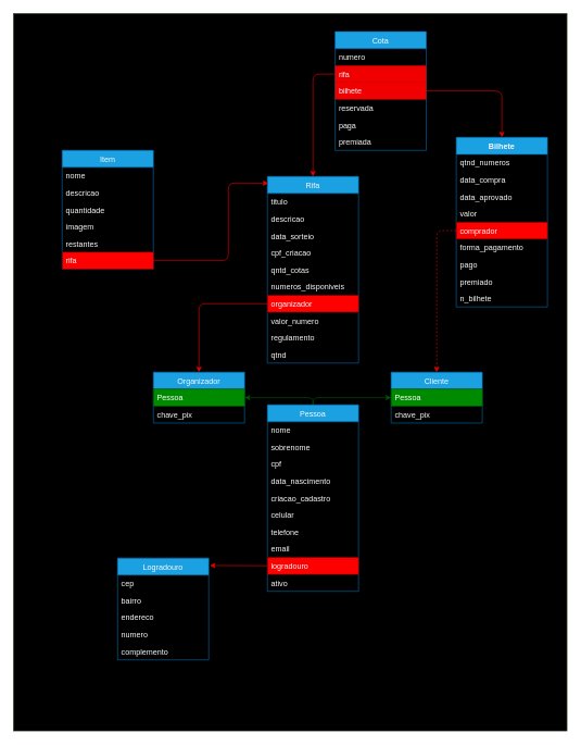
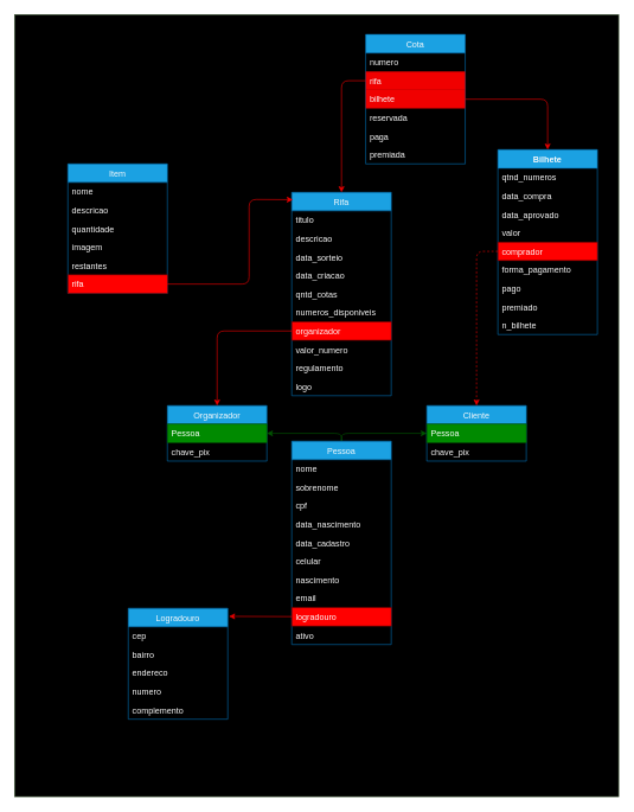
  <mxCell id="0" />
  <mxCell id="1" parent="0" />
  <mxCell id="2" value="" style="rounded=0;whiteSpace=wrap;html=1;fillColor=#000000;fontColor=#ffffff;strokeColor=#3A5431;" parent="1" vertex="1"><mxGeometry width="850" height="1100" as="geometry" x="20" y="20" /></mxCell>
  <mxCell id="3" value="Bilhete" style="swimlane;fontStyle=1;childLayout=stackLayout;horizontal=1;startSize=26;fillColor=#1ba1e2;horizontalStack=0;resizeParent=1;resizeParentMax=0;resizeLast=0;collapsible=1;marginBottom=0;fontColor=#FAFAFA;strokeColor=#006EAF;" parent="1" vertex="1"><mxGeometry x="700" y="210" width="140" height="260" as="geometry" /></mxCell>
  <mxCell id="4" value="qtnd_numeros" style="text;strokeColor=none;fillColor=none;align=left;verticalAlign=top;spacingLeft=4;spacingRight=4;overflow=hidden;rotatable=0;points=[[0,0.5],[1,0.5]];portConstraint=eastwest;fontColor=#FAFAFA;" parent="3" vertex="1"><mxGeometry y="26" width="140" height="26" as="geometry" /></mxCell>
  <mxCell id="5" value="data_compra" style="text;strokeColor=none;fillColor=none;align=left;verticalAlign=top;spacingLeft=4;spacingRight=4;overflow=hidden;rotatable=0;points=[[0,0.5],[1,0.5]];portConstraint=eastwest;fontColor=#FAFAFA;" parent="3" vertex="1"><mxGeometry y="52" width="140" height="26" as="geometry" /></mxCell>
  <mxCell id="6" value="data_aprovado" style="text;strokeColor=none;fillColor=none;align=left;verticalAlign=top;spacingLeft=4;spacingRight=4;overflow=hidden;rotatable=0;points=[[0,0.5],[1,0.5]];portConstraint=eastwest;fontColor=#FAFAFA;" parent="3" vertex="1"><mxGeometry y="78" width="140" height="26" as="geometry" /></mxCell>
  <mxCell id="7" value="valor" style="text;strokeColor=none;fillColor=none;align=left;verticalAlign=top;spacingLeft=4;spacingRight=4;overflow=hidden;rotatable=0;points=[[0,0.5],[1,0.5]];portConstraint=eastwest;fontColor=#FAFAFA;" parent="3" vertex="1"><mxGeometry y="104" width="140" height="26" as="geometry" /></mxCell>
  <mxCell id="8" value="comprador" style="text;strokeColor=#6F0000;fillColor=#FF0000;align=left;verticalAlign=top;spacingLeft=4;spacingRight=4;overflow=hidden;rotatable=0;points=[[0,0.5],[1,0.5]];portConstraint=eastwest;fontColor=#FAFAFA;" parent="3" vertex="1"><mxGeometry y="130" width="140" height="26" as="geometry" /></mxCell>
  <mxCell id="9" value="forma_pagamento" style="text;strokeColor=none;fillColor=none;align=left;verticalAlign=top;spacingLeft=4;spacingRight=4;overflow=hidden;rotatable=0;points=[[0,0.5],[1,0.5]];portConstraint=eastwest;fontColor=#FAFAFA;" parent="3" vertex="1"><mxGeometry y="156" width="140" height="26" as="geometry" /></mxCell>
  <mxCell id="10" value="pago" style="text;strokeColor=none;fillColor=none;align=left;verticalAlign=top;spacingLeft=4;spacingRight=4;overflow=hidden;rotatable=0;points=[[0,0.5],[1,0.5]];portConstraint=eastwest;fontColor=#FAFAFA;" parent="3" vertex="1"><mxGeometry y="182" width="140" height="26" as="geometry" /></mxCell>
  <mxCell id="11" value="premiado" style="text;strokeColor=none;fillColor=none;align=left;verticalAlign=top;spacingLeft=4;spacingRight=4;overflow=hidden;rotatable=0;points=[[0,0.5],[1,0.5]];portConstraint=eastwest;fontColor=#FAFAFA;" parent="3" vertex="1"><mxGeometry y="208" width="140" height="26" as="geometry" /></mxCell>
  <mxCell id="12" value="n_bilhete" style="text;strokeColor=none;fillColor=none;align=left;verticalAlign=top;spacingLeft=4;spacingRight=4;overflow=hidden;rotatable=0;points=[[0,0.5],[1,0.5]];portConstraint=eastwest;fontColor=#FAFAFA;" parent="3" vertex="1"><mxGeometry y="234" width="140" height="26" as="geometry" /></mxCell>
  <mxCell id="13" value="Item" style="swimlane;fontStyle=0;childLayout=stackLayout;horizontal=1;startSize=26;fillColor=#1ba1e2;horizontalStack=0;resizeParent=1;resizeParentMax=0;resizeLast=0;collapsible=1;marginBottom=0;fontColor=#FAFAFA;strokeColor=#006EAF;" parent="1" vertex="1"><mxGeometry x="95" y="230" width="140" height="182" as="geometry" /></mxCell>
  <mxCell id="14" value="nome" style="text;strokeColor=none;fillColor=none;align=left;verticalAlign=top;spacingLeft=4;spacingRight=4;overflow=hidden;rotatable=0;points=[[0,0.5],[1,0.5]];portConstraint=eastwest;fontColor=#FAFAFA;" parent="13" vertex="1"><mxGeometry y="26" width="140" height="26" as="geometry" /></mxCell>
  <mxCell id="15" value="descricao" style="text;strokeColor=none;fillColor=none;align=left;verticalAlign=top;spacingLeft=4;spacingRight=4;overflow=hidden;rotatable=0;points=[[0,0.5],[1,0.5]];portConstraint=eastwest;fontColor=#FAFAFA;" parent="13" vertex="1"><mxGeometry y="52" width="140" height="26" as="geometry" /></mxCell>
  <mxCell id="16" value="quantidade" style="text;strokeColor=none;fillColor=none;align=left;verticalAlign=top;spacingLeft=4;spacingRight=4;overflow=hidden;rotatable=0;points=[[0,0.5],[1,0.5]];portConstraint=eastwest;fontColor=#FAFAFA;" parent="13" vertex="1"><mxGeometry y="78" width="140" height="26" as="geometry" /></mxCell>
  <mxCell id="17" value="imagem" style="text;strokeColor=none;fillColor=none;align=left;verticalAlign=top;spacingLeft=4;spacingRight=4;overflow=hidden;rotatable=0;points=[[0,0.5],[1,0.5]];portConstraint=eastwest;fontColor=#FAFAFA;" parent="13" vertex="1"><mxGeometry y="104" width="140" height="26" as="geometry" /></mxCell>
  <mxCell id="18" value="restantes" style="text;strokeColor=none;fillColor=none;align=left;verticalAlign=top;spacingLeft=4;spacingRight=4;overflow=hidden;rotatable=0;points=[[0,0.5],[1,0.5]];portConstraint=eastwest;fontColor=#FAFAFA;" parent="13" vertex="1"><mxGeometry y="130" width="140" height="26" as="geometry" /></mxCell>
  <mxCell id="19" value="rifa" style="text;strokeColor=#6F0000;fillColor=#FF0000;align=left;verticalAlign=top;spacingLeft=4;spacingRight=4;overflow=hidden;rotatable=0;points=[[0,0.5],[1,0.5]];portConstraint=eastwest;fontColor=#ffffff;" parent="13" vertex="1"><mxGeometry y="156" width="140" height="26" as="geometry" /></mxCell>
  <mxCell id="20" value="Rifa" style="swimlane;fontStyle=0;childLayout=stackLayout;horizontal=1;startSize=26;fillColor=#1ba1e2;horizontalStack=0;resizeParent=1;resizeParentMax=0;resizeLast=0;collapsible=1;marginBottom=0;fontColor=#FAFAFA;strokeColor=#006EAF;" parent="1" vertex="1"><mxGeometry x="410" y="270" width="140" height="286" as="geometry" /></mxCell>
  <mxCell id="21" value="titulo" style="text;strokeColor=none;fillColor=none;align=left;verticalAlign=top;spacingLeft=4;spacingRight=4;overflow=hidden;rotatable=0;points=[[0,0.5],[1,0.5]];portConstraint=eastwest;fontColor=#FAFAFA;" parent="20" vertex="1"><mxGeometry y="26" width="140" height="26" as="geometry" /></mxCell>
  <mxCell id="22" value="descricao" style="text;strokeColor=none;fillColor=none;align=left;verticalAlign=top;spacingLeft=4;spacingRight=4;overflow=hidden;rotatable=0;points=[[0,0.5],[1,0.5]];portConstraint=eastwest;fontColor=#FAFAFA;" parent="20" vertex="1"><mxGeometry y="52" width="140" height="26" as="geometry" /></mxCell>
  <mxCell id="23" value="data_sorteio" style="text;strokeColor=none;fillColor=none;align=left;verticalAlign=top;spacingLeft=4;spacingRight=4;overflow=hidden;rotatable=0;points=[[0,0.5],[1,0.5]];portConstraint=eastwest;fontColor=#FAFAFA;" parent="20" vertex="1"><mxGeometry y="78" width="140" height="26" as="geometry" /></mxCell>
- <mxCell id="24" value="cpf_criacao" style="text;strokeColor=none;fillColor=none;align=left;verticalAlign=top;spacingLeft=4;spacingRight=4;overflow=hidden;rotatable=0;points=[[0,0.5],[1,0.5]];portConstraint=eastwest;fontColor=#FAFAFA;" parent="20" vertex="1"><mxGeometry y="104" width="140" height="26" as="geometry" /></mxCell>
+ <mxCell id="24" value="data_criacao" style="text;strokeColor=none;fillColor=none;align=left;verticalAlign=top;spacingLeft=4;spacingRight=4;overflow=hidden;rotatable=0;points=[[0,0.5],[1,0.5]];portConstraint=eastwest;fontColor=#FAFAFA;" parent="20" vertex="1"><mxGeometry y="104" width="140" height="26" as="geometry" /></mxCell>
  <mxCell id="25" value="qntd_cotas" style="text;strokeColor=none;fillColor=none;align=left;verticalAlign=top;spacingLeft=4;spacingRight=4;overflow=hidden;rotatable=0;points=[[0,0.5],[1,0.5]];portConstraint=eastwest;fontColor=#FAFAFA;" parent="20" vertex="1"><mxGeometry y="130" width="140" height="26" as="geometry" /></mxCell>
  <mxCell id="26" value="numeros_disponiveis" style="text;strokeColor=none;fillColor=none;align=left;verticalAlign=top;spacingLeft=4;spacingRight=4;overflow=hidden;rotatable=0;points=[[0,0.5],[1,0.5]];portConstraint=eastwest;fontColor=#FAFAFA;" parent="20" vertex="1"><mxGeometry y="156" width="140" height="26" as="geometry" /></mxCell>
  <mxCell id="27" style="edgeStyle=none;html=1;exitX=0;exitY=0.5;exitDx=0;exitDy=0;" parent="20" target="20" edge="1"><mxGeometry relative="1" as="geometry"><mxPoint y="195" as="sourcePoint" /></mxGeometry></mxCell>
  <mxCell id="28" value="organizador" style="text;strokeColor=#6F0000;fillColor=#FF0000;align=left;verticalAlign=top;spacingLeft=4;spacingRight=4;overflow=hidden;rotatable=0;points=[[0,0.5],[1,0.5]];portConstraint=eastwest;fontColor=#FAFAFA;" parent="20" vertex="1"><mxGeometry y="182" width="140" height="26" as="geometry" /></mxCell>
  <mxCell id="29" value="valor_numero" style="text;strokeColor=none;fillColor=none;align=left;verticalAlign=top;spacingLeft=4;spacingRight=4;overflow=hidden;rotatable=0;points=[[0,0.5],[1,0.5]];portConstraint=eastwest;fontColor=#FAFAFA;" parent="20" vertex="1"><mxGeometry y="208" width="140" height="26" as="geometry" /></mxCell>
  <mxCell id="30" value="regulamento" style="text;strokeColor=none;fillColor=none;align=left;verticalAlign=top;spacingLeft=4;spacingRight=4;overflow=hidden;rotatable=0;points=[[0,0.5],[1,0.5]];portConstraint=eastwest;fontColor=#FAFAFA;" parent="20" vertex="1"><mxGeometry y="234" width="140" height="26" as="geometry" /></mxCell>
- <mxCell id="31" value="qtnd" style="text;strokeColor=none;fillColor=none;align=left;verticalAlign=top;spacingLeft=4;spacingRight=4;overflow=hidden;rotatable=0;points=[[0,0.5],[1,0.5]];portConstraint=eastwest;fontColor=#FAFAFA;" parent="20" vertex="1"><mxGeometry y="260" width="140" height="26" as="geometry" /></mxCell>
+ <mxCell id="31" value="logo" style="text;strokeColor=none;fillColor=none;align=left;verticalAlign=top;spacingLeft=4;spacingRight=4;overflow=hidden;rotatable=0;points=[[0,0.5],[1,0.5]];portConstraint=eastwest;fontColor=#FAFAFA;" parent="20" vertex="1"><mxGeometry y="260" width="140" height="26" as="geometry" /></mxCell>
  <mxCell id="32" style="edgeStyle=none;html=1;entryX=0;entryY=0.5;entryDx=0;entryDy=0;strokeColor=#005700;exitX=0.5;exitY=0;exitDx=0;exitDy=0;fillColor=#008a00;" edge="1" parent="1" source="34" target="52"><mxGeometry relative="1" as="geometry"><Array as="points"><mxPoint x="480" y="609" /></Array></mxGeometry></mxCell>
  <mxCell id="33" style="edgeStyle=none;html=1;exitX=0.5;exitY=0;exitDx=0;exitDy=0;entryX=1;entryY=0.5;entryDx=0;entryDy=0;strokeColor=#005700;fillColor=#008a00;" edge="1" parent="1" source="34" target="55"><mxGeometry relative="1" as="geometry"><Array as="points"><mxPoint x="480" y="609" /></Array></mxGeometry></mxCell>
  <mxCell id="34" value="Pessoa" style="swimlane;fontStyle=0;childLayout=stackLayout;horizontal=1;startSize=26;fillColor=#1ba1e2;horizontalStack=0;resizeParent=1;resizeParentMax=0;resizeLast=0;collapsible=1;marginBottom=0;fontColor=#FAFAFA;strokeColor=#006EAF;" parent="1" vertex="1"><mxGeometry x="410" y="620" width="140" height="286" as="geometry" /></mxCell>
  <mxCell id="35" value="nome" style="text;strokeColor=none;fillColor=none;align=left;verticalAlign=top;spacingLeft=4;spacingRight=4;overflow=hidden;rotatable=0;points=[[0,0.5],[1,0.5]];portConstraint=eastwest;fontColor=#FAFAFA;" parent="34" vertex="1"><mxGeometry y="26" width="140" height="26" as="geometry" /></mxCell>
  <mxCell id="36" value="sobrenome" style="text;strokeColor=none;fillColor=none;align=left;verticalAlign=top;spacingLeft=4;spacingRight=4;overflow=hidden;rotatable=0;points=[[0,0.5],[1,0.5]];portConstraint=eastwest;fontColor=#FAFAFA;" parent="34" vertex="1"><mxGeometry y="52" width="140" height="26" as="geometry" /></mxCell>
  <mxCell id="37" value="cpf" style="text;strokeColor=none;fillColor=none;align=left;verticalAlign=top;spacingLeft=4;spacingRight=4;overflow=hidden;rotatable=0;points=[[0,0.5],[1,0.5]];portConstraint=eastwest;fontColor=#FAFAFA;" parent="34" vertex="1"><mxGeometry y="78" width="140" height="26" as="geometry" /></mxCell>
  <mxCell id="38" value="data_nascimento" style="text;strokeColor=none;fillColor=none;align=left;verticalAlign=top;spacingLeft=4;spacingRight=4;overflow=hidden;rotatable=0;points=[[0,0.5],[1,0.5]];portConstraint=eastwest;fontColor=#FAFAFA;" parent="34" vertex="1"><mxGeometry y="104" width="140" height="26" as="geometry" /></mxCell>
- <mxCell id="39" value="criacao_cadastro" style="text;strokeColor=none;fillColor=none;align=left;verticalAlign=top;spacingLeft=4;spacingRight=4;overflow=hidden;rotatable=0;points=[[0,0.5],[1,0.5]];portConstraint=eastwest;fontColor=#FAFAFA;" parent="34" vertex="1"><mxGeometry y="130" width="140" height="26" as="geometry" /></mxCell>
+ <mxCell id="39" value="data_cadastro" style="text;strokeColor=none;fillColor=none;align=left;verticalAlign=top;spacingLeft=4;spacingRight=4;overflow=hidden;rotatable=0;points=[[0,0.5],[1,0.5]];portConstraint=eastwest;fontColor=#FAFAFA;" parent="34" vertex="1"><mxGeometry y="130" width="140" height="26" as="geometry" /></mxCell>
  <mxCell id="40" value="celular" style="text;strokeColor=none;fillColor=none;align=left;verticalAlign=top;spacingLeft=4;spacingRight=4;overflow=hidden;rotatable=0;points=[[0,0.5],[1,0.5]];portConstraint=eastwest;fontColor=#FAFAFA;" parent="34" vertex="1"><mxGeometry y="156" width="140" height="26" as="geometry" /></mxCell>
- <mxCell id="41" value="telefone" style="text;strokeColor=none;fillColor=none;align=left;verticalAlign=top;spacingLeft=4;spacingRight=4;overflow=hidden;rotatable=0;points=[[0,0.5],[1,0.5]];portConstraint=eastwest;fontColor=#FAFAFA;" parent="34" vertex="1"><mxGeometry y="182" width="140" height="26" as="geometry" /></mxCell>
+ <mxCell id="41" value="nascimento" style="text;strokeColor=none;fillColor=none;align=left;verticalAlign=top;spacingLeft=4;spacingRight=4;overflow=hidden;rotatable=0;points=[[0,0.5],[1,0.5]];portConstraint=eastwest;fontColor=#FAFAFA;" parent="34" vertex="1"><mxGeometry y="182" width="140" height="26" as="geometry" /></mxCell>
  <mxCell id="42" value="email" style="text;strokeColor=none;fillColor=none;align=left;verticalAlign=top;spacingLeft=4;spacingRight=4;overflow=hidden;rotatable=0;points=[[0,0.5],[1,0.5]];portConstraint=eastwest;fontColor=#FAFAFA;" parent="34" vertex="1"><mxGeometry y="208" width="140" height="26" as="geometry" /></mxCell>
  <mxCell id="43" value="logradouro" style="text;strokeColor=#6F0000;fillColor=#FF0000;align=left;verticalAlign=top;spacingLeft=4;spacingRight=4;overflow=hidden;rotatable=0;points=[[0,0.5],[1,0.5]];portConstraint=eastwest;fontColor=#FAFAFA;" parent="34" vertex="1"><mxGeometry y="234" width="140" height="26" as="geometry" /></mxCell>
  <mxCell id="44" value="ativo" style="text;strokeColor=none;fillColor=none;align=left;verticalAlign=top;spacingLeft=4;spacingRight=4;overflow=hidden;rotatable=0;points=[[0,0.5],[1,0.5]];portConstraint=eastwest;fontColor=#FAFAFA;" parent="34" vertex="1"><mxGeometry y="260" width="140" height="26" as="geometry" /></mxCell>
  <mxCell id="45" value="Logradouro" style="swimlane;fontStyle=0;childLayout=stackLayout;horizontal=1;startSize=26;fillColor=#1ba1e2;horizontalStack=0;resizeParent=1;resizeParentMax=0;resizeLast=0;collapsible=1;marginBottom=0;strokeColor=#006EAF;fontColor=#FAFAFA;" parent="1" vertex="1"><mxGeometry x="180" y="855" width="140" height="156" as="geometry" /></mxCell>
  <mxCell id="46" value="cep" style="text;strokeColor=none;fillColor=none;align=left;verticalAlign=top;spacingLeft=4;spacingRight=4;overflow=hidden;rotatable=0;points=[[0,0.5],[1,0.5]];portConstraint=eastwest;fontColor=#FAFAFA;" parent="45" vertex="1"><mxGeometry y="26" width="140" height="26" as="geometry" /></mxCell>
  <mxCell id="47" value="bairro" style="text;strokeColor=none;fillColor=none;align=left;verticalAlign=top;spacingLeft=4;spacingRight=4;overflow=hidden;rotatable=0;points=[[0,0.5],[1,0.5]];portConstraint=eastwest;fontColor=#FAFAFA;" parent="45" vertex="1"><mxGeometry y="52" width="140" height="26" as="geometry" /></mxCell>
  <mxCell id="48" value="endereco" style="text;strokeColor=none;fillColor=none;align=left;verticalAlign=top;spacingLeft=4;spacingRight=4;overflow=hidden;rotatable=0;points=[[0,0.5],[1,0.5]];portConstraint=eastwest;fontColor=#FAFAFA;" parent="45" vertex="1"><mxGeometry y="78" width="140" height="26" as="geometry" /></mxCell>
  <mxCell id="49" value="numero" style="text;strokeColor=none;fillColor=none;align=left;verticalAlign=top;spacingLeft=4;spacingRight=4;overflow=hidden;rotatable=0;points=[[0,0.5],[1,0.5]];portConstraint=eastwest;fontColor=#FAFAFA;" parent="45" vertex="1"><mxGeometry y="104" width="140" height="26" as="geometry" /></mxCell>
  <mxCell id="50" value="complemento" style="text;strokeColor=none;fillColor=none;align=left;verticalAlign=top;spacingLeft=4;spacingRight=4;overflow=hidden;rotatable=0;points=[[0,0.5],[1,0.5]];portConstraint=eastwest;fontColor=#FAFAFA;" parent="45" vertex="1"><mxGeometry y="130" width="140" height="26" as="geometry" /></mxCell>
  <mxCell id="51" value="Cliente" style="swimlane;fontStyle=0;childLayout=stackLayout;horizontal=1;startSize=26;fillColor=#1ba1e2;horizontalStack=0;resizeParent=1;resizeParentMax=0;resizeLast=0;collapsible=1;marginBottom=0;fontColor=#FAFAFA;strokeColor=#006EAF;" parent="1" vertex="1"><mxGeometry x="600" y="570" width="140" height="78" as="geometry" /></mxCell>
  <mxCell id="52" value="Pessoa" style="text;strokeColor=#005700;fillColor=#008a00;align=left;verticalAlign=top;spacingLeft=4;spacingRight=4;overflow=hidden;rotatable=0;points=[[0,0.5],[1,0.5]];portConstraint=eastwest;fontColor=#ffffff;" parent="51" vertex="1"><mxGeometry y="26" width="140" height="26" as="geometry" /></mxCell>
  <mxCell id="53" value="chave_pix" style="text;strokeColor=none;fillColor=none;align=left;verticalAlign=top;spacingLeft=4;spacingRight=4;overflow=hidden;rotatable=0;points=[[0,0.5],[1,0.5]];portConstraint=eastwest;fontColor=#FAFAFA;" parent="51" vertex="1"><mxGeometry y="52" width="140" height="26" as="geometry" /></mxCell>
  <mxCell id="54" value="Organizador" style="swimlane;fontStyle=0;childLayout=stackLayout;horizontal=1;startSize=26;fillColor=#1ba1e2;horizontalStack=0;resizeParent=1;resizeParentMax=0;resizeLast=0;collapsible=1;marginBottom=0;fontColor=#FAFAFA;strokeColor=#006EAF;" parent="1" vertex="1"><mxGeometry x="235" y="570" width="140" height="78" as="geometry" /></mxCell>
  <mxCell id="55" value="Pessoa" style="text;strokeColor=#005700;fillColor=#008a00;align=left;verticalAlign=top;spacingLeft=4;spacingRight=4;overflow=hidden;rotatable=0;points=[[0,0.5],[1,0.5]];portConstraint=eastwest;fontColor=#ffffff;" parent="54" vertex="1"><mxGeometry y="26" width="140" height="26" as="geometry" /></mxCell>
  <mxCell id="56" value="chave_pix" style="text;strokeColor=none;fillColor=none;align=left;verticalAlign=top;spacingLeft=4;spacingRight=4;overflow=hidden;rotatable=0;points=[[0,0.5],[1,0.5]];portConstraint=eastwest;fontColor=#FAFAFA;" parent="54" vertex="1"><mxGeometry y="52" width="140" height="26" as="geometry" /></mxCell>
  <mxCell id="57" style="edgeStyle=none;html=1;entryX=0.011;entryY=0.036;entryDx=0;entryDy=0;entryPerimeter=0;strokeColor=#F00000;" parent="1" source="19" target="20" edge="1"><mxGeometry relative="1" as="geometry"><Array as="points"><mxPoint x="350" y="399" /><mxPoint x="350" y="280" /></Array></mxGeometry></mxCell>
  <mxCell id="58" style="edgeStyle=none;html=1;exitX=1;exitY=0.5;exitDx=0;exitDy=0;entryX=0.5;entryY=0;entryDx=0;entryDy=0;strokeColor=#F00000;" edge="1" parent="1" source="59" target="3"><mxGeometry relative="1" as="geometry"><Array as="points"><mxPoint x="770" y="139" /></Array></mxGeometry></mxCell>
  <mxCell id="59" value="Cota" style="swimlane;fontStyle=0;childLayout=stackLayout;horizontal=1;startSize=26;fillColor=#1ba1e2;horizontalStack=0;resizeParent=1;resizeParentMax=0;resizeLast=0;collapsible=1;marginBottom=0;fontColor=#FAFAFA;strokeColor=#006EAF;" vertex="1" parent="1"><mxGeometry x="514" y="48" width="140" height="182" as="geometry" /></mxCell>
  <mxCell id="60" value="numero" style="text;strokeColor=none;fillColor=none;align=left;verticalAlign=top;spacingLeft=4;spacingRight=4;overflow=hidden;rotatable=0;points=[[0,0.5],[1,0.5]];portConstraint=eastwest;fontColor=#FAFAFA;" vertex="1" parent="59"><mxGeometry y="26" width="140" height="26" as="geometry" /></mxCell>
  <mxCell id="61" value="rifa" style="text;strokeColor=none;fillColor=#F00000;align=left;verticalAlign=top;spacingLeft=4;spacingRight=4;overflow=hidden;rotatable=0;points=[[0,0.5],[1,0.5]];portConstraint=eastwest;fontColor=#FAFAFA;" vertex="1" parent="59"><mxGeometry y="52" width="140" height="26" as="geometry" /></mxCell>
  <mxCell id="62" value="bilhete" style="text;strokeColor=none;fillColor=#F00000;align=left;verticalAlign=top;spacingLeft=4;spacingRight=4;overflow=hidden;rotatable=0;points=[[0,0.5],[1,0.5]];portConstraint=eastwest;fontColor=#FAFAFA;" vertex="1" parent="59"><mxGeometry y="78" width="140" height="26" as="geometry" /></mxCell>
  <mxCell id="63" value="reservada" style="text;strokeColor=none;fillColor=none;align=left;verticalAlign=top;spacingLeft=4;spacingRight=4;overflow=hidden;rotatable=0;points=[[0,0.5],[1,0.5]];portConstraint=eastwest;fontColor=#FAFAFA;" vertex="1" parent="59"><mxGeometry y="104" width="140" height="26" as="geometry" /></mxCell>
  <mxCell id="64" value="paga" style="text;strokeColor=none;fillColor=none;align=left;verticalAlign=top;spacingLeft=4;spacingRight=4;overflow=hidden;rotatable=0;points=[[0,0.5],[1,0.5]];portConstraint=eastwest;fontColor=#FAFAFA;" vertex="1" parent="59"><mxGeometry y="130" width="140" height="26" as="geometry" /></mxCell>
  <mxCell id="65" value="premiada" style="text;strokeColor=none;fillColor=none;align=left;verticalAlign=top;spacingLeft=4;spacingRight=4;overflow=hidden;rotatable=0;points=[[0,0.5],[1,0.5]];portConstraint=eastwest;fontColor=#FAFAFA;" vertex="1" parent="59"><mxGeometry y="156" width="140" height="26" as="geometry" /></mxCell>
  <mxCell id="66" style="edgeStyle=none;html=1;exitX=0;exitY=0.5;exitDx=0;exitDy=0;entryX=0.5;entryY=0;entryDx=0;entryDy=0;strokeColor=#F00000;" edge="1" parent="1" source="28" target="54"><mxGeometry relative="1" as="geometry"><Array as="points"><mxPoint x="305" y="465" /></Array></mxGeometry></mxCell>
  <mxCell id="67" style="edgeStyle=none;html=1;exitX=0;exitY=0.5;exitDx=0;exitDy=0;strokeColor=#F00000;dashed=1;" edge="1" parent="1" source="8" target="51"><mxGeometry relative="1" as="geometry"><Array as="points"><mxPoint x="670" y="353" /></Array></mxGeometry></mxCell>
  <mxCell id="68" style="edgeStyle=none;html=1;entryX=1.012;entryY=0.073;entryDx=0;entryDy=0;entryPerimeter=0;strokeColor=#F00000;" edge="1" parent="1" source="43" target="45"><mxGeometry relative="1" as="geometry" /></mxCell>
  <mxCell id="69" style="edgeStyle=none;html=1;exitX=0;exitY=0.5;exitDx=0;exitDy=0;entryX=0.5;entryY=0;entryDx=0;entryDy=0;strokeColor=#F00000;" edge="1" parent="1" source="61" target="20"><mxGeometry relative="1" as="geometry"><Array as="points"><mxPoint x="480" y="113" /></Array></mxGeometry></mxCell>
